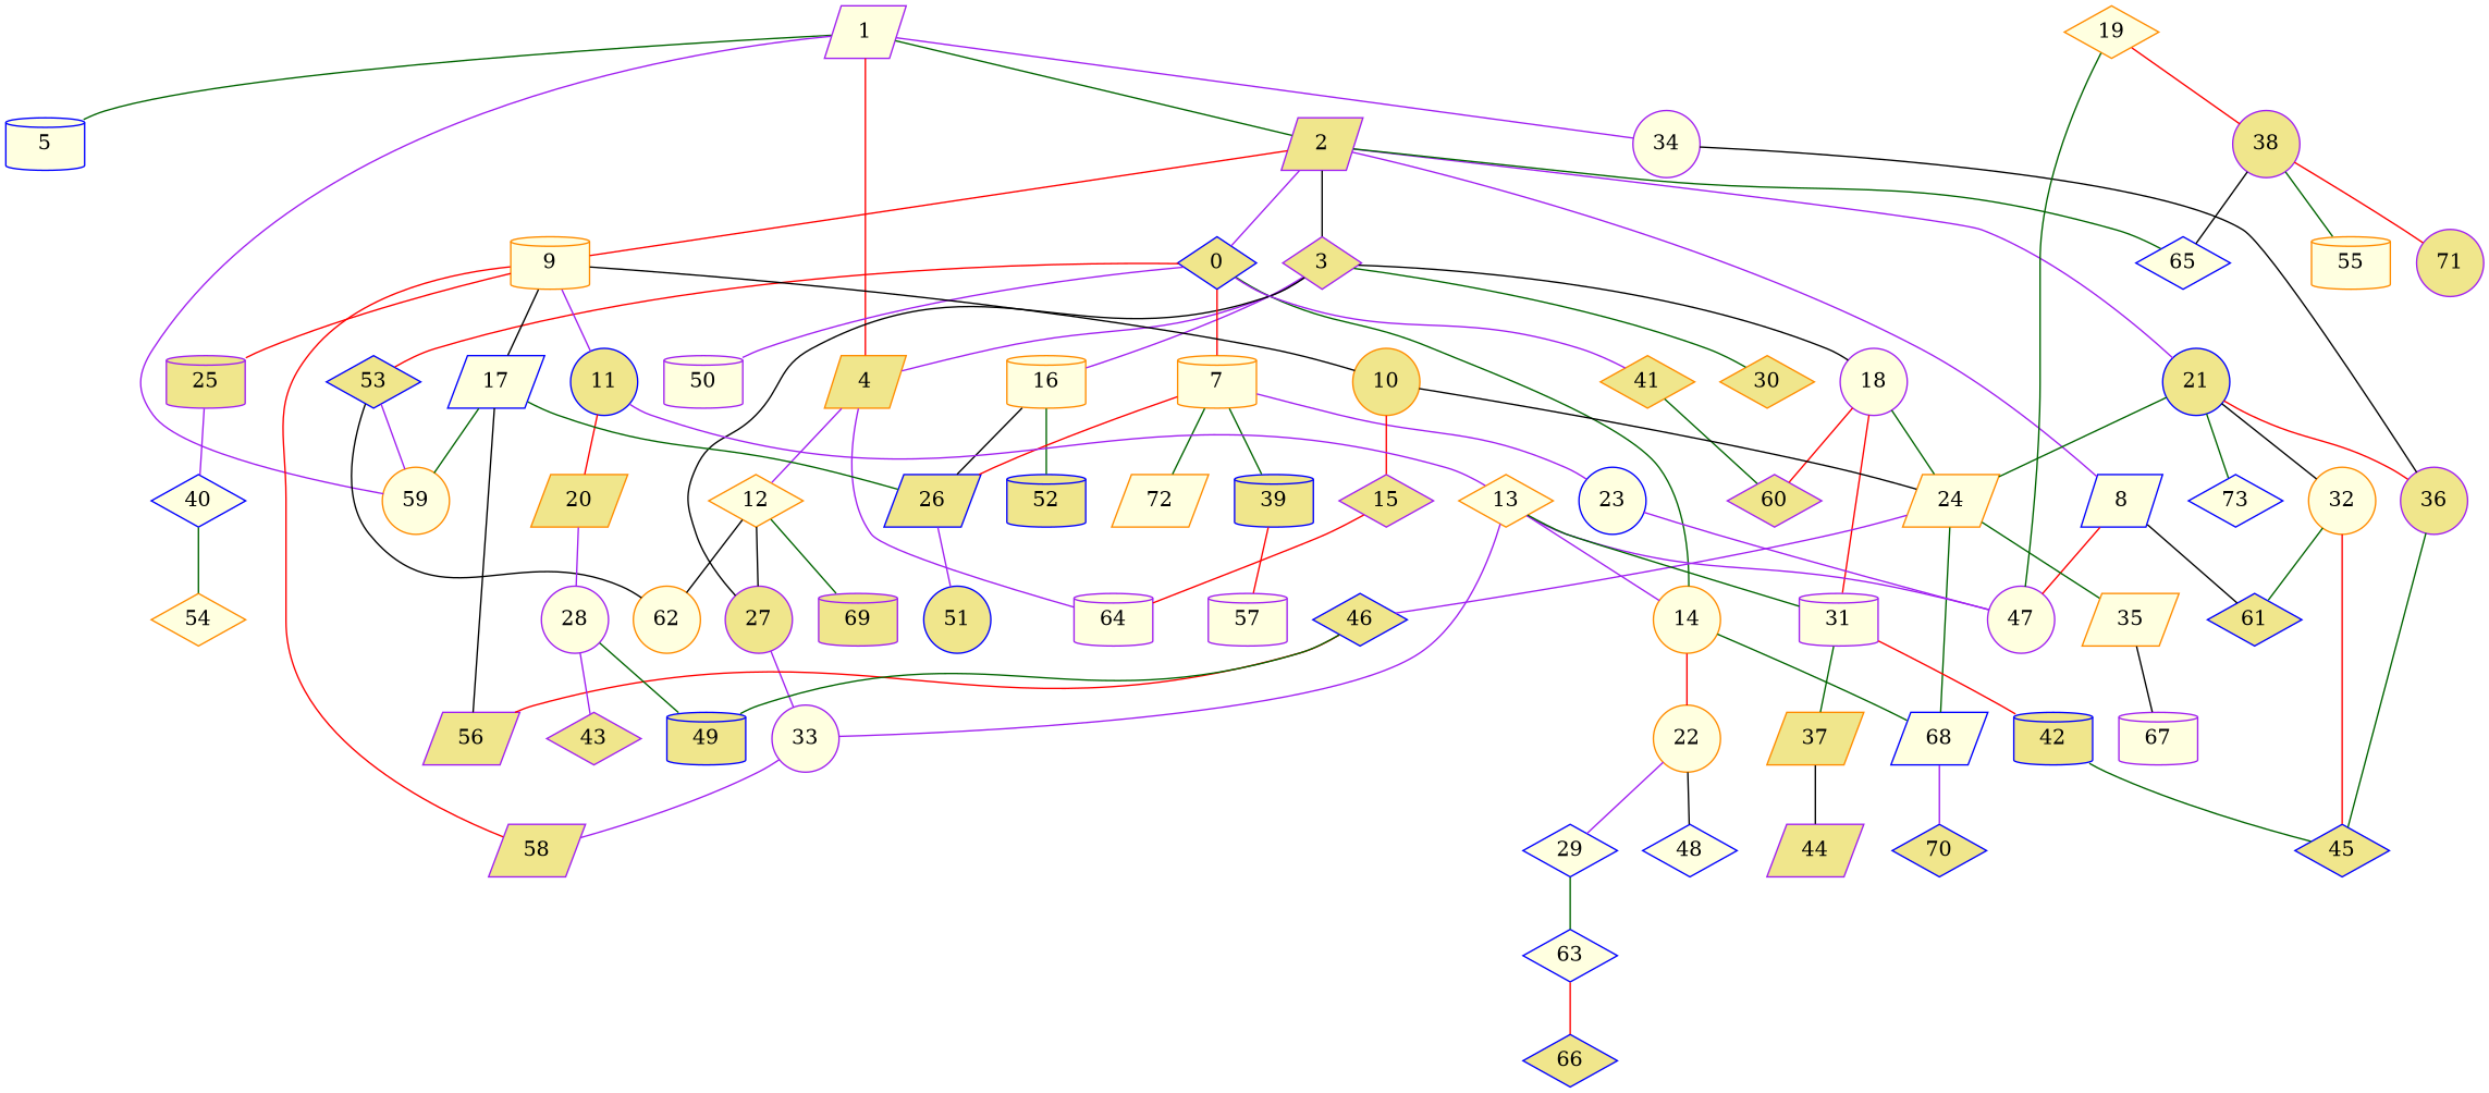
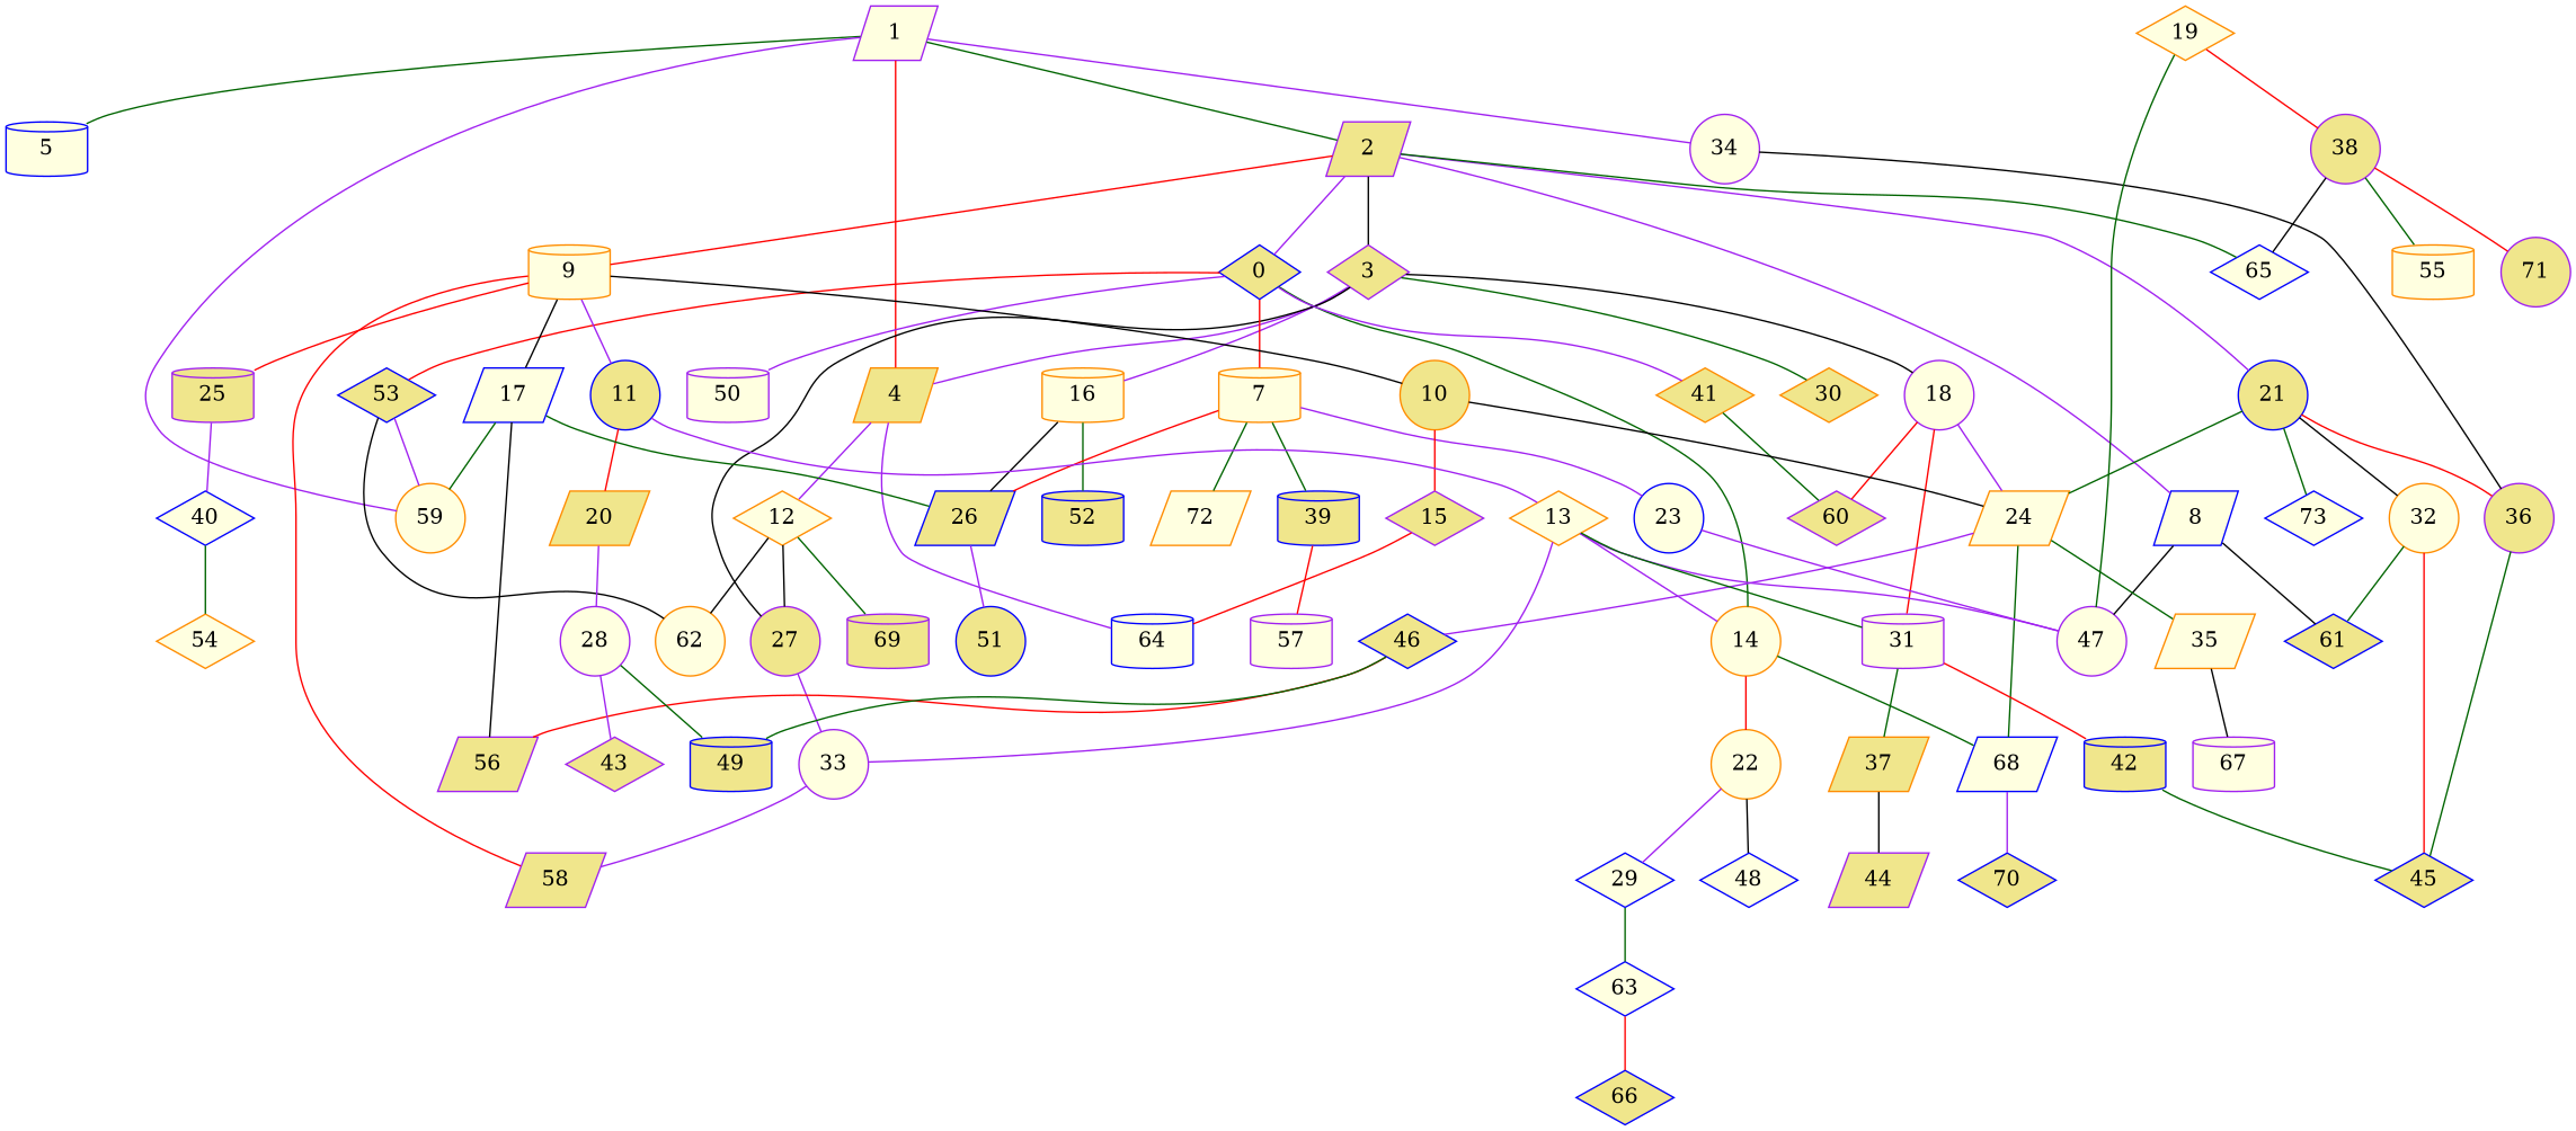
  graph {
    node [color=blue fillcolor=lightyellow shape=diamond style=filled]
    edge [color=darkgreen]
    1 [color=purple shape=parallelogram]
    2 [color=purple fillcolor=khaki shape=parallelogram]
    4 [color=darkorange fillcolor=khaki shape=parallelogram]
    5 [shape=cylinder]
    34 [color=purple shape=circle]
    59 [color=darkorange shape=circle]
    3 [color=purple fillcolor=khaki]
    n8 [fillcolor=khaki label=0]
    8 [shape=parallelogram]
    9 [color=darkorange shape=cylinder]
    21 [fillcolor=khaki shape=circle]
    65
    12 [color=darkorange]
-   64 [color=purple shape=cylinder]
+   64 [shape=cylinder]
    36 [color=purple fillcolor=khaki shape=circle]
    16 [color=darkorange shape=cylinder]
    18 [color=purple shape=circle]
    27 [color=purple fillcolor=khaki shape=circle]
    30 [color=darkorange fillcolor=khaki]
    7 [color=darkorange shape=cylinder]
    14 [color=darkorange shape=circle]
    41 [color=darkorange fillcolor=khaki]
    50 [color=purple shape=cylinder]
    53 [fillcolor=khaki]
    47 [color=purple shape=circle]
    61 [fillcolor=khaki]
    10 [color=darkorange fillcolor=khaki shape=circle]
    11 [fillcolor=khaki shape=circle]
    17 [shape=parallelogram]
    25 [color=purple fillcolor=khaki shape=cylinder]
    58 [color=purple fillcolor=khaki shape=parallelogram]
    24 [color=darkorange shape=parallelogram]
    32 [color=darkorange shape=circle]
    73
    26 [fillcolor=khaki shape=parallelogram]
    52 [fillcolor=khaki shape=cylinder]
    31 [color=purple shape=cylinder]
    60 [color=purple fillcolor=khaki]
    33 [color=purple shape=circle]
    62 [color=darkorange shape=circle]
    69 [color=purple fillcolor=khaki shape=cylinder]
    23 [shape=circle]
    39 [fillcolor=khaki shape=cylinder]
    72 [color=darkorange shape=parallelogram]
    22 [color=darkorange shape=circle]
    68 [shape=parallelogram]
    51 [fillcolor=khaki shape=circle]
    57 [color=purple shape=cylinder]
    15 [color=purple fillcolor=khaki]
    13 [color=darkorange]
    20 [color=darkorange fillcolor=khaki shape=parallelogram]
    56 [color=purple fillcolor=khaki shape=parallelogram]
    40
    35 [color=darkorange shape=parallelogram]
    46 [fillcolor=khaki]
    28 [color=purple shape=circle]
    19 [color=darkorange]
    38 [color=purple fillcolor=khaki shape=circle]
    37 [color=darkorange fillcolor=khaki shape=parallelogram]
    42 [fillcolor=khaki shape=cylinder]
    29
    48
    70 [fillcolor=khaki]
    55 [color=darkorange shape=cylinder]
    71 [color=purple fillcolor=khaki shape=circle]
    43 [color=purple fillcolor=khaki]
    49 [fillcolor=khaki shape=cylinder]
    45 [fillcolor=khaki]
    63
    67 [color=purple shape=cylinder]
    54 [color=darkorange]
    66 [fillcolor=khaki]
    44 [color=purple fillcolor=khaki shape=parallelogram]
    1 -- 2
    1 -- 4 [color=red]
    1 -- 5
    1 -- 34 [color=purple]
    1 -- 59 [color=purple]
    2 -- 3 [color=black]
    2 -- n8 [color=purple]
    2 -- 8 [color=purple]
    2 -- 9 [color=red]
    2 -- 21 [color=purple]
    2 -- 65
    4 -- 12 [color=purple]
    4 -- 64 [color=purple]
    34 -- 36 [color=black]
    3 -- 4 [color=purple]
    3 -- 16 [color=purple]
    3 -- 18 [color=black]
    3 -- 27 [color=black]
    3 -- 30
    n8 -- 7 [color=red]
    n8 -- 14
    n8 -- 41 [color=purple]
    n8 -- 50 [color=purple]
    n8 -- 53 [color=red]
-   8 -- 47 [color=red]
+   8 -- 47 [color=black]
    8 -- 61 [color=black]
    9 -- 10 [color=black]
    9 -- 11 [color=purple]
    9 -- 17 [color=black]
    9 -- 25 [color=red]
    9 -- 58 [color=red]
    21 -- 36 [color=red]
    21 -- 24
    21 -- 32 [color=black]
    21 -- 73
    12 -- 27 [color=black]
    12 -- 62 [color=black]
    12 -- 69
    36 -- 45
    16 -- 26 [color=black]
    16 -- 52
-   18 -- 24
+   18 -- 24 [color=purple]
    18 -- 31 [color=red]
    18 -- 60 [color=red]
    27 -- 33 [color=purple]
    7 -- 26 [color=red]
    7 -- 23 [color=purple]
    7 -- 39
    7 -- 72
    14 -- 22 [color=red]
    14 -- 68
    41 -- 60
    53 -- 59 [color=purple]
    53 -- 62 [color=black]
    10 -- 24 [color=black]
    10 -- 15 [color=red]
    11 -- 13 [color=purple]
    11 -- 20 [color=red]
    17 -- 59
    17 -- 26
    17 -- 56 [color=black]
    25 -- 40 [color=purple]
    24 -- 68
    24 -- 35
    24 -- 46 [color=purple]
    32 -- 61
    32 -- 45 [color=red]
    26 -- 51 [color=purple]
    31 -- 37
    31 -- 42 [color=red]
    33 -- 58 [color=purple]
    23 -- 47 [color=purple]
    39 -- 57 [color=red]
    22 -- 29 [color=purple]
    22 -- 48 [color=black]
    68 -- 70 [color=purple]
    15 -- 64 [color=red]
    13 -- 14 [color=purple]
    13 -- 47 [color=purple]
    13 -- 31
    13 -- 33 [color=purple]
    20 -- 28 [color=purple]
    40 -- 54
    35 -- 67 [color=black]
    46 -- 56 [color=red]
    46 -- 49
    28 -- 43 [color=purple]
    28 -- 49
    19 -- 47
    19 -- 38 [color=red]
    38 -- 65 [color=black]
    38 -- 55
    38 -- 71 [color=red]
    37 -- 44 [color=black]
    42 -- 45
    29 -- 63
    63 -- 66 [color=red]
  }
